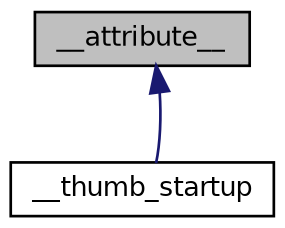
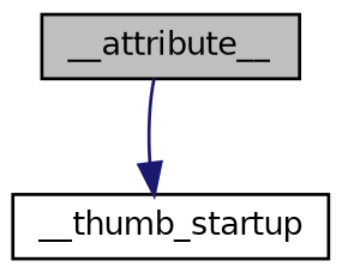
  digraph {
    rankdir=TB
    node [color=black fontname=Helvetica fontsize=10 shape=record style=filled]
    n1 [fillcolor=grey75 fontcolor=black height=0.2 label=__attribute__ width=0.4]
    n2 [fillcolor=white height=0.2 label=__thumb_startup width=0.4]
-   n2 -> n1 [color=midnightblue fontname=Helvetica fontsize=10 labelfontname=Helvetica labelfontsize=10 style=solid]
+   n1 -> n2 [color=midnightblue fontname=Helvetica fontsize=10 labelfontname=Helvetica labelfontsize=10 style=solid]
  }
